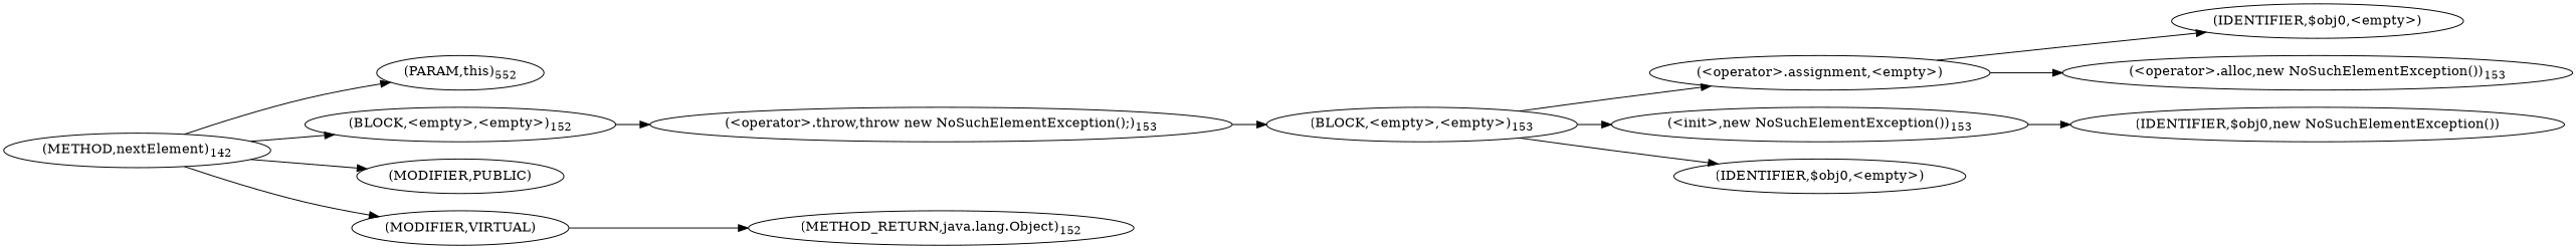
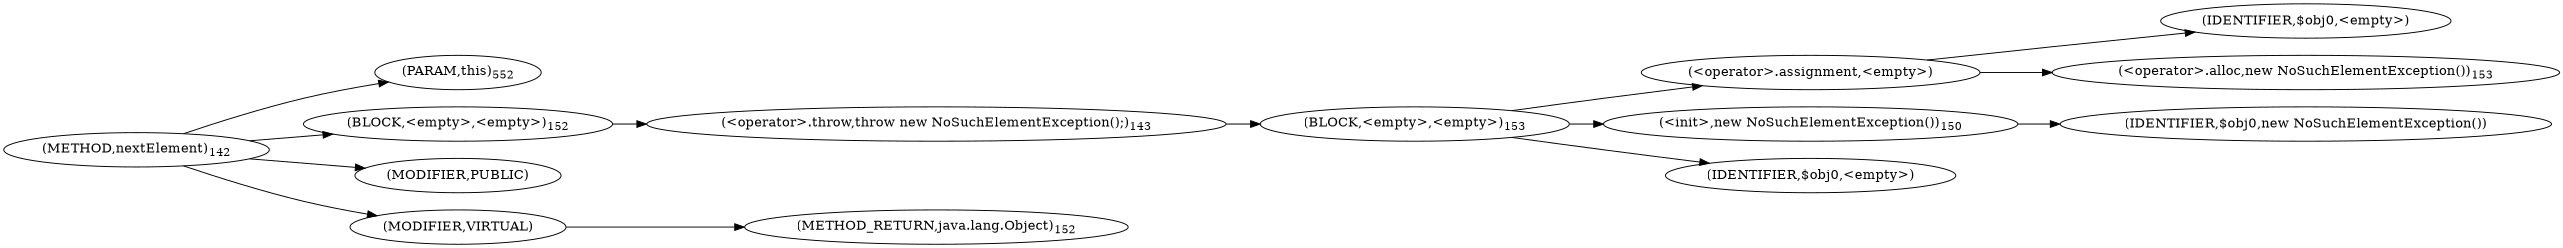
  digraph {
    rankdir=LR
    n1 [label=<(METHOD,nextElement)<SUB>142</SUB>>]
    n2 [label=<(PARAM,this)<SUB>552</SUB>>]
    n3 [label=<(BLOCK,&lt;empty&gt;,&lt;empty&gt;)<SUB>152</SUB>>]
    n4 [label=<(MODIFIER,PUBLIC)>]
    n5 [label=<(MODIFIER,VIRTUAL)>]
-   n6 [label=<(&lt;operator&gt;.throw,throw new NoSuchElementException();)<SUB>153</SUB>>]
+   n6 [label=<(&lt;operator&gt;.throw,throw new NoSuchElementException();)<SUB>143</SUB>>]
    n7 [label=<(METHOD_RETURN,java.lang.Object)<SUB>152</SUB>>]
    n8 [label=<(BLOCK,&lt;empty&gt;,&lt;empty&gt;)<SUB>153</SUB>>]
    n9 [label=<(&lt;operator&gt;.assignment,&lt;empty&gt;)>]
-   n10 [label=<(&lt;init&gt;,new NoSuchElementException())<SUB>153</SUB>>]
+   n10 [label=<(&lt;init&gt;,new NoSuchElementException())<SUB>150</SUB>>]
    n11 [label=<(IDENTIFIER,$obj0,&lt;empty&gt;)>]
    n12 [label=<(IDENTIFIER,$obj0,&lt;empty&gt;)>]
    n13 [label=<(&lt;operator&gt;.alloc,new NoSuchElementException())<SUB>153</SUB>>]
    n14 [label=<(IDENTIFIER,$obj0,new NoSuchElementException())>]
    n1 -> n2
    n1 -> n3
    n1 -> n4
    n1 -> n5
    n3 -> n6
    n5 -> n7
    n6 -> n8
    n8 -> n9
    n8 -> n10
    n8 -> n11
    n9 -> n12
    n9 -> n13
    n10 -> n14
  }
